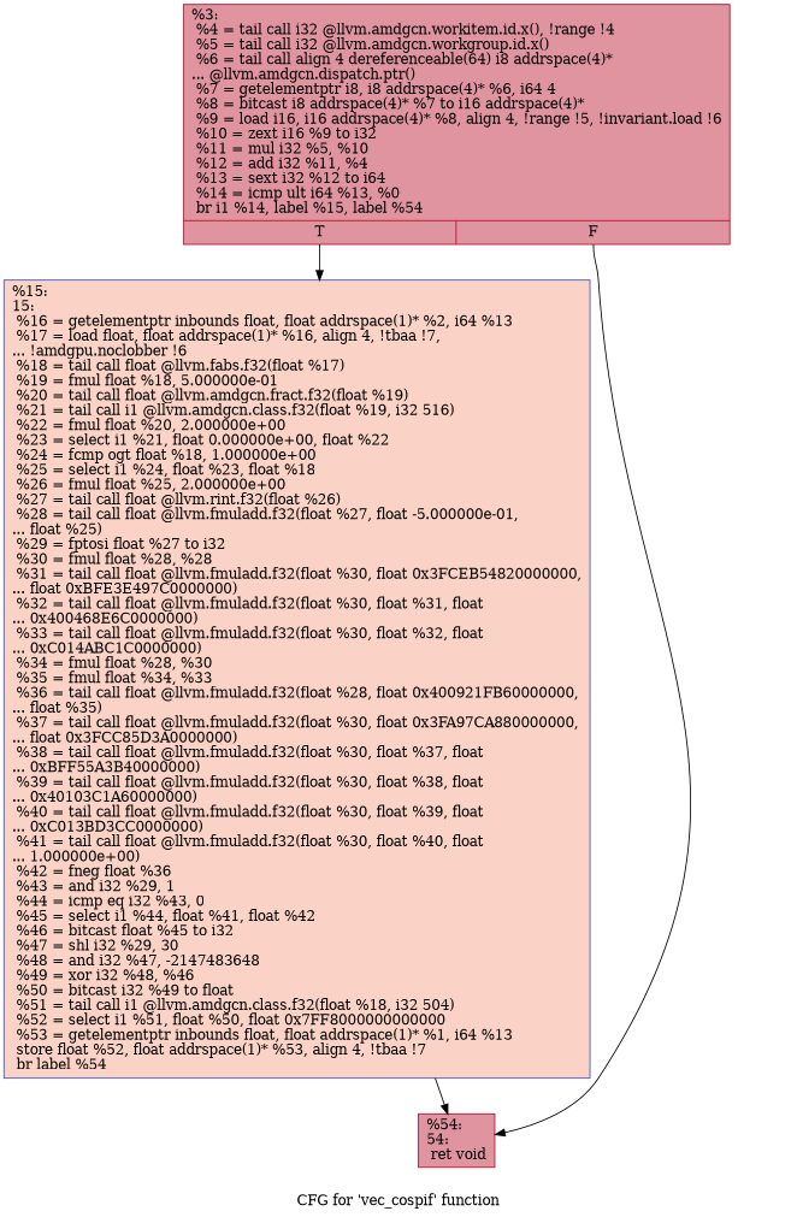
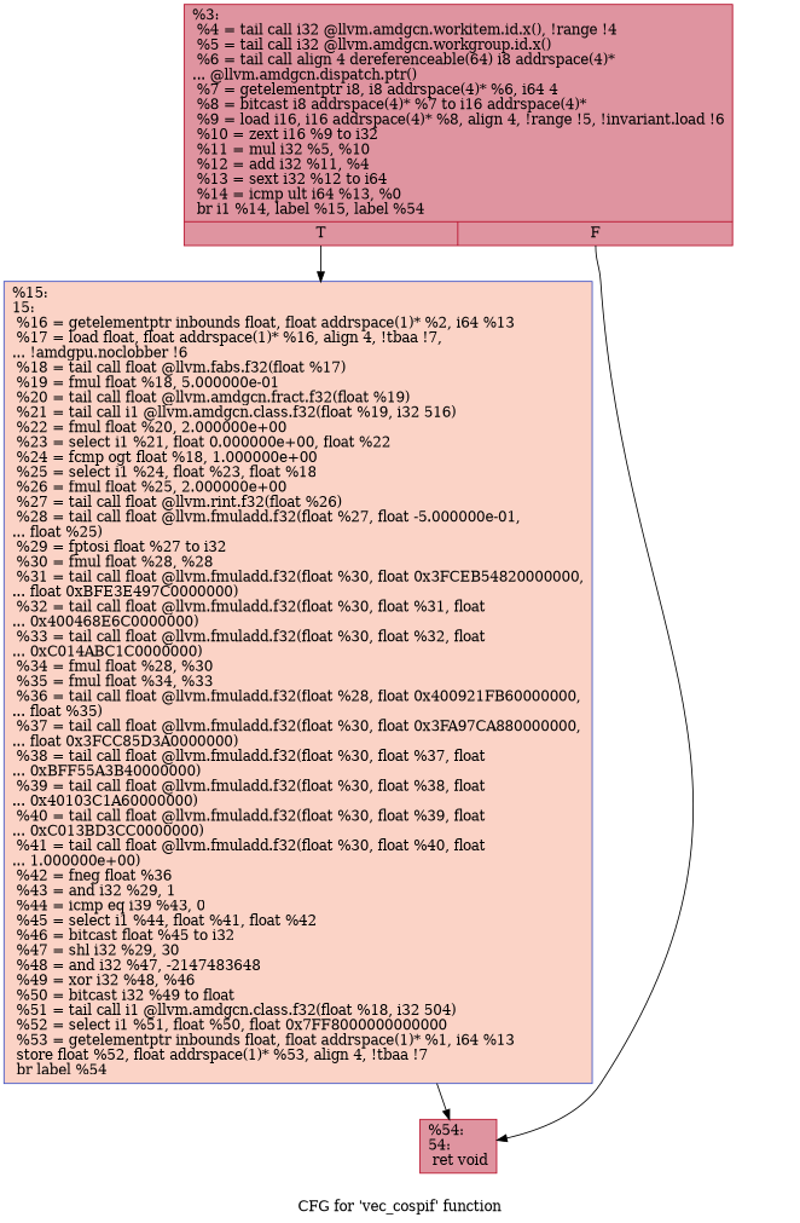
  digraph {
    label="CFG for 'vec_cospif' function"
    node [color="#b70d28ff" fillcolor="#b70d2870" shape=record style=filled]
    n1 [label="{%3:\l  %4 = tail call i32 @llvm.amdgcn.workitem.id.x(), !range !4\l  %5 = tail call i32 @llvm.amdgcn.workgroup.id.x()\l  %6 = tail call align 4 dereferenceable(64) i8 addrspace(4)*\l... @llvm.amdgcn.dispatch.ptr()\l  %7 = getelementptr i8, i8 addrspace(4)* %6, i64 4\l  %8 = bitcast i8 addrspace(4)* %7 to i16 addrspace(4)*\l  %9 = load i16, i16 addrspace(4)* %8, align 4, !range !5, !invariant.load !6\l  %10 = zext i16 %9 to i32\l  %11 = mul i32 %5, %10\l  %12 = add i32 %11, %4\l  %13 = sext i32 %12 to i64\l  %14 = icmp ult i64 %13, %0\l  br i1 %14, label %15, label %54\l|{<s0>T|<s1>F}}"]
-   n2 [color="#3d50c3ff" fillcolor="#f59c7d70" label="{%15:\l15:                                               \l  %16 = getelementptr inbounds float, float addrspace(1)* %2, i64 %13\l  %17 = load float, float addrspace(1)* %16, align 4, !tbaa !7,\l... !amdgpu.noclobber !6\l  %18 = tail call float @llvm.fabs.f32(float %17)\l  %19 = fmul float %18, 5.000000e-01\l  %20 = tail call float @llvm.amdgcn.fract.f32(float %19)\l  %21 = tail call i1 @llvm.amdgcn.class.f32(float %19, i32 516)\l  %22 = fmul float %20, 2.000000e+00\l  %23 = select i1 %21, float 0.000000e+00, float %22\l  %24 = fcmp ogt float %18, 1.000000e+00\l  %25 = select i1 %24, float %23, float %18\l  %26 = fmul float %25, 2.000000e+00\l  %27 = tail call float @llvm.rint.f32(float %26)\l  %28 = tail call float @llvm.fmuladd.f32(float %27, float -5.000000e-01,\l... float %25)\l  %29 = fptosi float %27 to i32\l  %30 = fmul float %28, %28\l  %31 = tail call float @llvm.fmuladd.f32(float %30, float 0x3FCEB54820000000,\l... float 0xBFE3E497C0000000)\l  %32 = tail call float @llvm.fmuladd.f32(float %30, float %31, float\l... 0x400468E6C0000000)\l  %33 = tail call float @llvm.fmuladd.f32(float %30, float %32, float\l... 0xC014ABC1C0000000)\l  %34 = fmul float %28, %30\l  %35 = fmul float %34, %33\l  %36 = tail call float @llvm.fmuladd.f32(float %28, float 0x400921FB60000000,\l... float %35)\l  %37 = tail call float @llvm.fmuladd.f32(float %30, float 0x3FA97CA880000000,\l... float 0x3FCC85D3A0000000)\l  %38 = tail call float @llvm.fmuladd.f32(float %30, float %37, float\l... 0xBFF55A3B40000000)\l  %39 = tail call float @llvm.fmuladd.f32(float %30, float %38, float\l... 0x40103C1A60000000)\l  %40 = tail call float @llvm.fmuladd.f32(float %30, float %39, float\l... 0xC013BD3CC0000000)\l  %41 = tail call float @llvm.fmuladd.f32(float %30, float %40, float\l... 1.000000e+00)\l  %42 = fneg float %36\l  %43 = and i32 %29, 1\l  %44 = icmp eq i32 %43, 0\l  %45 = select i1 %44, float %41, float %42\l  %46 = bitcast float %45 to i32\l  %47 = shl i32 %29, 30\l  %48 = and i32 %47, -2147483648\l  %49 = xor i32 %48, %46\l  %50 = bitcast i32 %49 to float\l  %51 = tail call i1 @llvm.amdgcn.class.f32(float %18, i32 504)\l  %52 = select i1 %51, float %50, float 0x7FF8000000000000\l  %53 = getelementptr inbounds float, float addrspace(1)* %1, i64 %13\l  store float %52, float addrspace(1)* %53, align 4, !tbaa !7\l  br label %54\l}"]
+   n2 [color="#3d50c3ff" fillcolor="#f59c7d70" label="{%15:\l15:                                               \l  %16 = getelementptr inbounds float, float addrspace(1)* %2, i64 %13\l  %17 = load float, float addrspace(1)* %16, align 4, !tbaa !7,\l... !amdgpu.noclobber !6\l  %18 = tail call float @llvm.fabs.f32(float %17)\l  %19 = fmul float %18, 5.000000e-01\l  %20 = tail call float @llvm.amdgcn.fract.f32(float %19)\l  %21 = tail call i1 @llvm.amdgcn.class.f32(float %19, i32 516)\l  %22 = fmul float %20, 2.000000e+00\l  %23 = select i1 %21, float 0.000000e+00, float %22\l  %24 = fcmp ogt float %18, 1.000000e+00\l  %25 = select i1 %24, float %23, float %18\l  %26 = fmul float %25, 2.000000e+00\l  %27 = tail call float @llvm.rint.f32(float %26)\l  %28 = tail call float @llvm.fmuladd.f32(float %27, float -5.000000e-01,\l... float %25)\l  %29 = fptosi float %27 to i32\l  %30 = fmul float %28, %28\l  %31 = tail call float @llvm.fmuladd.f32(float %30, float 0x3FCEB54820000000,\l... float 0xBFE3E497C0000000)\l  %32 = tail call float @llvm.fmuladd.f32(float %30, float %31, float\l... 0x400468E6C0000000)\l  %33 = tail call float @llvm.fmuladd.f32(float %30, float %32, float\l... 0xC014ABC1C0000000)\l  %34 = fmul float %28, %30\l  %35 = fmul float %34, %33\l  %36 = tail call float @llvm.fmuladd.f32(float %28, float 0x400921FB60000000,\l... float %35)\l  %37 = tail call float @llvm.fmuladd.f32(float %30, float 0x3FA97CA880000000,\l... float 0x3FCC85D3A0000000)\l  %38 = tail call float @llvm.fmuladd.f32(float %30, float %37, float\l... 0xBFF55A3B40000000)\l  %39 = tail call float @llvm.fmuladd.f32(float %30, float %38, float\l... 0x40103C1A60000000)\l  %40 = tail call float @llvm.fmuladd.f32(float %30, float %39, float\l... 0xC013BD3CC0000000)\l  %41 = tail call float @llvm.fmuladd.f32(float %30, float %40, float\l... 1.000000e+00)\l  %42 = fneg float %36\l  %43 = and i32 %29, 1\l  %44 = icmp eq i39 %43, 0\l  %45 = select i1 %44, float %41, float %42\l  %46 = bitcast float %45 to i32\l  %47 = shl i32 %29, 30\l  %48 = and i32 %47, -2147483648\l  %49 = xor i32 %48, %46\l  %50 = bitcast i32 %49 to float\l  %51 = tail call i1 @llvm.amdgcn.class.f32(float %18, i32 504)\l  %52 = select i1 %51, float %50, float 0x7FF8000000000000\l  %53 = getelementptr inbounds float, float addrspace(1)* %1, i64 %13\l  store float %52, float addrspace(1)* %53, align 4, !tbaa !7\l  br label %54\l}"]
    n3 [label="{%54:\l54:                                               \l  ret void\l}"]
    n1 -> n2 [tailport=s0]
    n1 -> n3 [tailport=s1]
    n2 -> n3
  }
